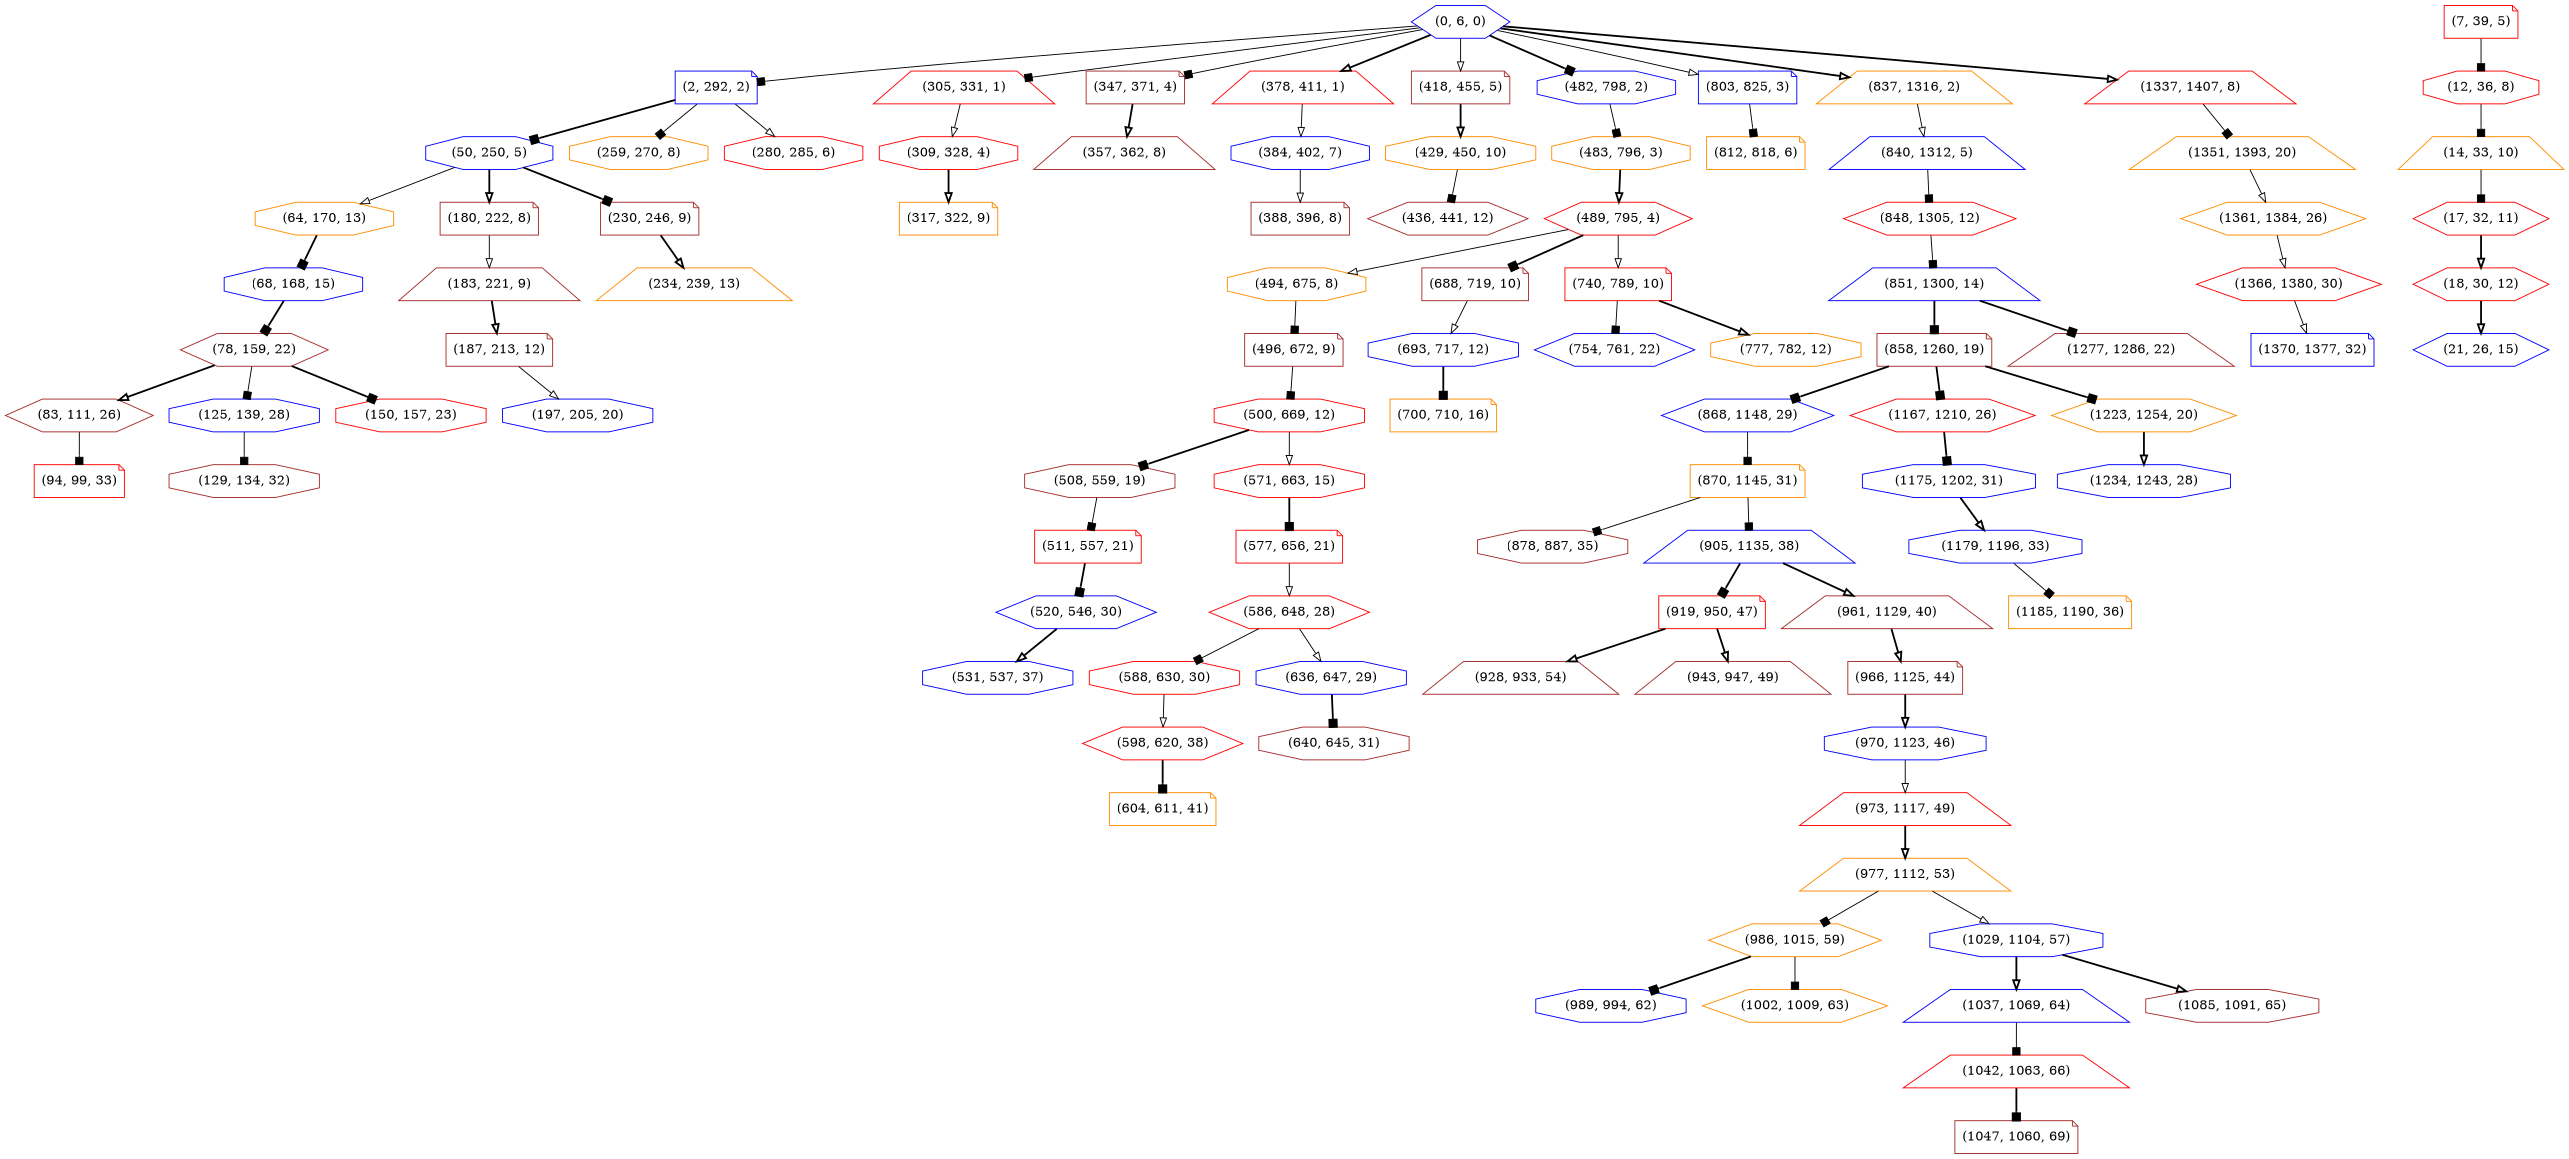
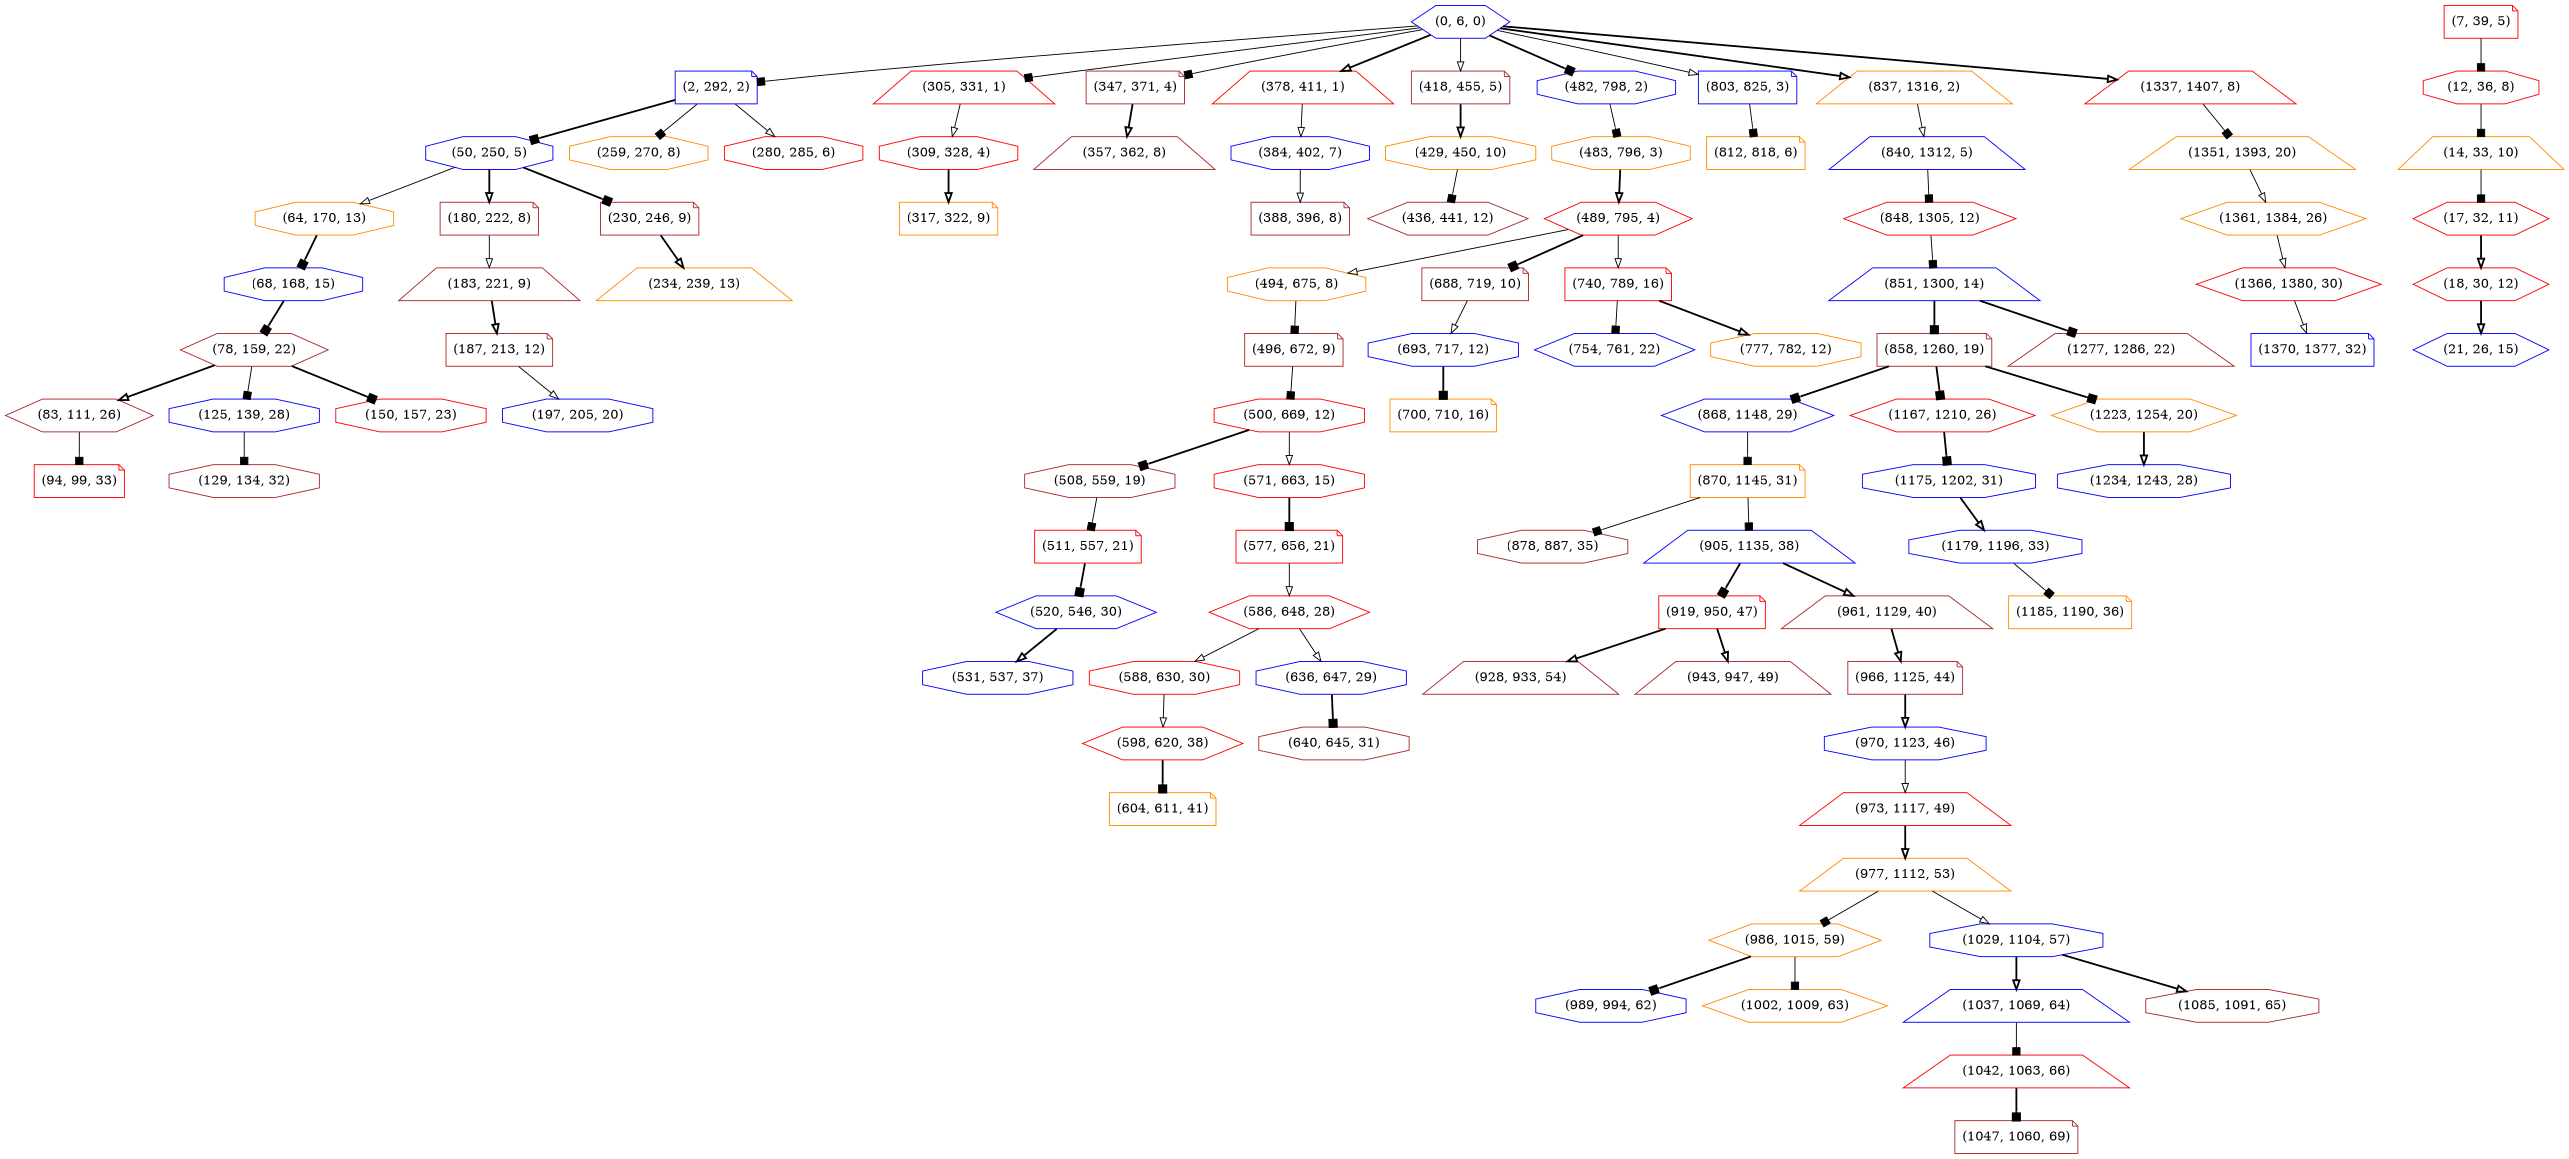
  digraph {
    node [color=blue shape=octagon]
    edge [arrowhead=box style=solid]
    n1 [label="(0, 6, 0)" shape=hexagon]
    "(2, 292, 2)" [shape=note]
    "(305, 331, 1)" [color=red shape=trapezium]
    "(347, 371, 4)" [color=brown shape=note]
    "(378, 411, 1)" [color=red shape=trapezium]
    "(418, 455, 5)" [color=brown shape=note]
    "(482, 798, 2)"
    "(803, 825, 3)" [shape=note]
    "(837, 1316, 2)" [color=darkorange shape=trapezium]
    "(1337, 1407, 8)" [color=red shape=trapezium]
    "(50, 250, 5)"
    "(259, 270, 8)" [color=darkorange]
    "(280, 285, 6)" [color=red]
    "(309, 328, 4)" [color=red]
    "(357, 362, 8)" [color=brown shape=trapezium]
    "(384, 402, 7)"
    "(429, 450, 10)" [color=darkorange]
    "(483, 796, 3)" [color=darkorange]
    "(812, 818, 6)" [color=darkorange shape=note]
    "(840, 1312, 5)" [shape=trapezium]
    "(1351, 1393, 20)" [color=darkorange shape=trapezium]
    "(7, 39, 5)" [color=red shape=note]
    "(12, 36, 8)" [color=red]
    "(64, 170, 13)" [color=darkorange]
    "(180, 222, 8)" [color=brown shape=note]
    "(230, 246, 9)" [color=brown shape=note]
    "(14, 33, 10)" [color=darkorange shape=trapezium]
    "(17, 32, 11)" [color=red shape=hexagon]
    "(18, 30, 12)" [color=red shape=hexagon]
    "(21, 26, 15)" [shape=hexagon]
    "(68, 168, 15)"
    "(183, 221, 9)" [color=brown shape=trapezium]
    "(234, 239, 13)" [color=darkorange shape=trapezium]
    "(78, 159, 22)" [color=brown shape=hexagon]
    "(83, 111, 26)" [color=brown shape=hexagon]
    "(125, 139, 28)"
    "(150, 157, 23)" [color=red]
    "(94, 99, 33)" [color=red shape=note]
    "(129, 134, 32)" [color=brown]
    "(187, 213, 12)" [color=brown shape=note]
    "(197, 205, 20)"
    "(317, 322, 9)" [color=darkorange shape=note]
    "(388, 396, 8)" [color=brown shape=note]
    "(436, 441, 12)" [color=brown shape=hexagon]
    "(489, 795, 4)" [color=red shape=hexagon]
    "(494, 675, 8)" [color=darkorange]
    "(688, 719, 10)" [color=brown shape=note]
-   "(740, 789, 10)" [color=red shape=note]
+   "(740, 789, 10)" [color=red shape=note label="(740, 789, 16)"]
    "(496, 672, 9)" [color=brown shape=note]
    "(693, 717, 12)"
    "(754, 761, 22)" [shape=hexagon]
    "(777, 782, 12)" [color=darkorange]
    "(500, 669, 12)" [color=red]
    "(508, 559, 19)" [color=brown]
    "(571, 663, 15)" [color=red]
    "(511, 557, 21)" [color=red shape=note]
    "(577, 656, 21)" [color=red shape=note]
    "(520, 546, 30)" [shape=hexagon]
    "(531, 537, 37)"
    "(586, 648, 28)" [color=red shape=hexagon]
    "(588, 630, 30)" [color=red]
    "(636, 647, 29)"
    "(598, 620, 38)" [color=red shape=hexagon]
    "(640, 645, 31)" [color=brown]
    "(604, 611, 41)" [color=darkorange shape=note]
    "(700, 710, 16)" [color=darkorange shape=note]
    "(848, 1305, 12)" [color=red shape=hexagon]
    "(851, 1300, 14)" [shape=trapezium]
    "(858, 1260, 19)" [color=brown shape=note]
    "(1277, 1286, 22)" [color=brown shape=trapezium]
    "(868, 1148, 29)" [shape=hexagon]
    "(1167, 1210, 26)" [color=red shape=hexagon]
    "(1223, 1254, 20)" [color=darkorange shape=hexagon]
    "(870, 1145, 31)" [color=darkorange shape=note]
    "(1175, 1202, 31)"
    "(1234, 1243, 28)"
    "(878, 887, 35)" [color=brown]
    "(905, 1135, 38)" [shape=trapezium]
    "(919, 950, 47)" [color=red shape=note]
    "(961, 1129, 40)" [color=brown shape=trapezium]
    "(928, 933, 54)" [color=brown shape=trapezium]
    "(943, 947, 49)" [color=brown shape=trapezium]
    "(966, 1125, 44)" [color=brown shape=note]
    "(970, 1123, 46)"
    "(973, 1117, 49)" [color=red shape=trapezium]
    "(977, 1112, 53)" [color=darkorange shape=trapezium]
    "(986, 1015, 59)" [color=darkorange shape=hexagon]
    "(1029, 1104, 57)"
    "(989, 994, 62)"
    "(1002, 1009, 63)" [color=darkorange shape=hexagon]
    "(1037, 1069, 64)" [shape=trapezium]
    "(1085, 1091, 65)" [color=brown]
    "(1042, 1063, 66)" [color=red shape=trapezium]
    "(1047, 1060, 69)" [color=brown shape=note]
    "(1179, 1196, 33)"
    "(1185, 1190, 36)" [color=darkorange shape=note]
    "(1361, 1384, 26)" [color=darkorange shape=hexagon]
    "(1366, 1380, 30)" [color=red shape=hexagon]
    "(1370, 1377, 32)" [shape=note]
    n1 -> "(2, 292, 2)"
    n1 -> "(305, 331, 1)"
    n1 -> "(347, 371, 4)"
    n1 -> "(378, 411, 1)" [arrowhead=onormal style=bold]
    n1 -> "(418, 455, 5)" [arrowhead=onormal]
    n1 -> "(482, 798, 2)" [style=bold]
    n1 -> "(803, 825, 3)" [arrowhead=onormal]
    n1 -> "(837, 1316, 2)" [arrowhead=onormal style=bold]
    n1 -> "(1337, 1407, 8)" [arrowhead=onormal style=bold]
    "(2, 292, 2)" -> "(50, 250, 5)" [style=bold]
    "(2, 292, 2)" -> "(259, 270, 8)"
    "(2, 292, 2)" -> "(280, 285, 6)" [arrowhead=onormal]
    "(305, 331, 1)" -> "(309, 328, 4)" [arrowhead=onormal]
    "(347, 371, 4)" -> "(357, 362, 8)" [arrowhead=onormal style=bold]
    "(378, 411, 1)" -> "(384, 402, 7)" [arrowhead=onormal]
    "(418, 455, 5)" -> "(429, 450, 10)" [arrowhead=onormal style=bold]
    "(482, 798, 2)" -> "(483, 796, 3)"
    "(803, 825, 3)" -> "(812, 818, 6)"
    "(837, 1316, 2)" -> "(840, 1312, 5)" [arrowhead=onormal]
    "(1337, 1407, 8)" -> "(1351, 1393, 20)"
    "(50, 250, 5)" -> "(64, 170, 13)" [arrowhead=onormal]
    "(50, 250, 5)" -> "(180, 222, 8)" [arrowhead=onormal style=bold]
    "(50, 250, 5)" -> "(230, 246, 9)" [style=bold]
    "(309, 328, 4)" -> "(317, 322, 9)" [arrowhead=onormal style=bold]
    "(384, 402, 7)" -> "(388, 396, 8)" [arrowhead=onormal]
    "(429, 450, 10)" -> "(436, 441, 12)"
    "(483, 796, 3)" -> "(489, 795, 4)" [arrowhead=onormal style=bold]
    "(840, 1312, 5)" -> "(848, 1305, 12)"
    "(1351, 1393, 20)" -> "(1361, 1384, 26)" [arrowhead=onormal]
    "(7, 39, 5)" -> "(12, 36, 8)"
    "(12, 36, 8)" -> "(14, 33, 10)"
    "(64, 170, 13)" -> "(68, 168, 15)" [style=bold]
    "(180, 222, 8)" -> "(183, 221, 9)" [arrowhead=onormal]
    "(230, 246, 9)" -> "(234, 239, 13)" [arrowhead=onormal style=bold]
    "(14, 33, 10)" -> "(17, 32, 11)"
    "(17, 32, 11)" -> "(18, 30, 12)" [arrowhead=onormal style=bold]
    "(18, 30, 12)" -> "(21, 26, 15)" [arrowhead=onormal style=bold]
    "(68, 168, 15)" -> "(78, 159, 22)" [style=bold]
    "(183, 221, 9)" -> "(187, 213, 12)" [arrowhead=onormal style=bold]
    "(78, 159, 22)" -> "(83, 111, 26)" [arrowhead=onormal style=bold]
    "(78, 159, 22)" -> "(125, 139, 28)"
    "(78, 159, 22)" -> "(150, 157, 23)" [style=bold]
    "(83, 111, 26)" -> "(94, 99, 33)"
    "(125, 139, 28)" -> "(129, 134, 32)"
    "(187, 213, 12)" -> "(197, 205, 20)" [arrowhead=onormal]
    "(489, 795, 4)" -> "(494, 675, 8)" [arrowhead=onormal]
    "(489, 795, 4)" -> "(688, 719, 10)" [style=bold]
    "(489, 795, 4)" -> "(740, 789, 10)" [arrowhead=onormal]
    "(494, 675, 8)" -> "(496, 672, 9)"
    "(688, 719, 10)" -> "(693, 717, 12)" [arrowhead=onormal]
    "(740, 789, 10)" -> "(754, 761, 22)"
    "(740, 789, 10)" -> "(777, 782, 12)" [arrowhead=onormal style=bold]
    "(496, 672, 9)" -> "(500, 669, 12)"
    "(693, 717, 12)" -> "(700, 710, 16)" [style=bold]
    "(500, 669, 12)" -> "(508, 559, 19)" [style=bold]
    "(500, 669, 12)" -> "(571, 663, 15)" [arrowhead=onormal]
    "(508, 559, 19)" -> "(511, 557, 21)"
    "(571, 663, 15)" -> "(577, 656, 21)" [style=bold]
    "(511, 557, 21)" -> "(520, 546, 30)" [style=bold]
    "(577, 656, 21)" -> "(586, 648, 28)" [arrowhead=onormal]
    "(520, 546, 30)" -> "(531, 537, 37)" [arrowhead=onormal style=bold]
-   "(586, 648, 28)" -> "(588, 630, 30)"
+   "(586, 648, 28)" -> "(588, 630, 30)" [arrowhead=onormal]
    "(586, 648, 28)" -> "(636, 647, 29)" [arrowhead=onormal]
    "(588, 630, 30)" -> "(598, 620, 38)" [arrowhead=onormal]
    "(636, 647, 29)" -> "(640, 645, 31)" [style=bold]
    "(598, 620, 38)" -> "(604, 611, 41)" [style=bold]
    "(848, 1305, 12)" -> "(851, 1300, 14)"
    "(851, 1300, 14)" -> "(858, 1260, 19)" [style=bold]
    "(851, 1300, 14)" -> "(1277, 1286, 22)" [style=bold]
    "(858, 1260, 19)" -> "(868, 1148, 29)" [style=bold]
    "(858, 1260, 19)" -> "(1167, 1210, 26)" [style=bold]
    "(858, 1260, 19)" -> "(1223, 1254, 20)" [style=bold]
    "(868, 1148, 29)" -> "(870, 1145, 31)"
    "(1167, 1210, 26)" -> "(1175, 1202, 31)" [style=bold]
    "(1223, 1254, 20)" -> "(1234, 1243, 28)" [arrowhead=onormal style=bold]
    "(870, 1145, 31)" -> "(878, 887, 35)"
    "(870, 1145, 31)" -> "(905, 1135, 38)"
    "(1175, 1202, 31)" -> "(1179, 1196, 33)" [arrowhead=onormal style=bold]
    "(905, 1135, 38)" -> "(919, 950, 47)" [style=bold]
    "(905, 1135, 38)" -> "(961, 1129, 40)" [arrowhead=onormal style=bold]
    "(919, 950, 47)" -> "(928, 933, 54)" [arrowhead=onormal style=bold]
    "(919, 950, 47)" -> "(943, 947, 49)" [arrowhead=onormal style=bold]
    "(961, 1129, 40)" -> "(966, 1125, 44)" [arrowhead=onormal style=bold]
    "(966, 1125, 44)" -> "(970, 1123, 46)" [arrowhead=onormal style=bold]
    "(970, 1123, 46)" -> "(973, 1117, 49)" [arrowhead=onormal]
    "(973, 1117, 49)" -> "(977, 1112, 53)" [arrowhead=onormal style=bold]
    "(977, 1112, 53)" -> "(986, 1015, 59)"
    "(977, 1112, 53)" -> "(1029, 1104, 57)" [arrowhead=onormal]
    "(986, 1015, 59)" -> "(989, 994, 62)" [style=bold]
    "(986, 1015, 59)" -> "(1002, 1009, 63)"
    "(1029, 1104, 57)" -> "(1037, 1069, 64)" [arrowhead=onormal style=bold]
    "(1029, 1104, 57)" -> "(1085, 1091, 65)" [arrowhead=onormal style=bold]
    "(1037, 1069, 64)" -> "(1042, 1063, 66)"
    "(1042, 1063, 66)" -> "(1047, 1060, 69)" [style=bold]
    "(1179, 1196, 33)" -> "(1185, 1190, 36)"
    "(1361, 1384, 26)" -> "(1366, 1380, 30)" [arrowhead=onormal]
    "(1366, 1380, 30)" -> "(1370, 1377, 32)" [arrowhead=onormal]
  }
